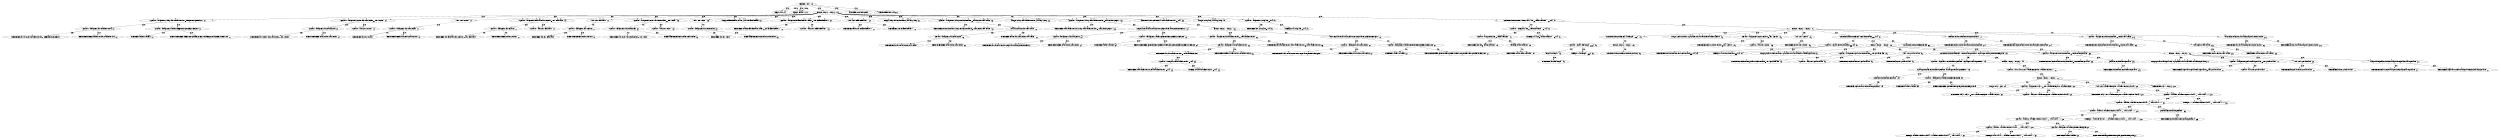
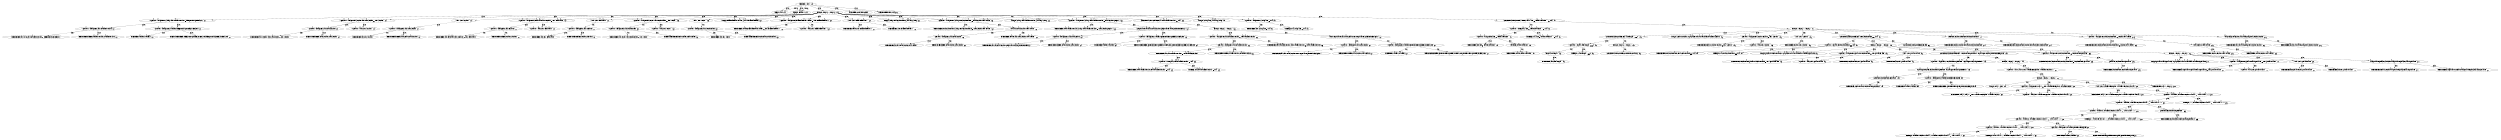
  digraph {
    n1 [label=<(METHOD,&lt;init&gt;)<SUB>779</SUB>>]
    n2 [label=<(PARAM,this)<SUB>779</SUB>>]
    n3 [label=<(PARAM,Reader r)<SUB>779</SUB>>]
    n4 [label=<(BLOCK,&lt;empty&gt;,&lt;empty&gt;)<SUB>779</SUB>>]
    n5 [label=<(MODIFIER,CONSTRUCTOR)>]
    n6 [label=<(METHOD_RETURN,void)<SUB>818</SUB>>]
    n7 [label=<(&lt;operator&gt;.assignment,String this.manifestVersion = DEFAULT_MANIFEST_...)<SUB>721</SUB>>]
    n8 [label=<(&lt;operator&gt;.assignment,Section this.mainSection = new Section())<SUB>724</SUB>>]
    n9 [label=<(&lt;init&gt;,new Section())<SUB>724</SUB>>]
    n10 [label=<(&lt;operator&gt;.assignment,Hashtable this.sections = new Hashtable())<SUB>727</SUB>>]
    n11 [label=<(&lt;init&gt;,new Hashtable())<SUB>727</SUB>>]
    n12 [label=<(&lt;operator&gt;.assignment,Vector this.sectionIndex = new Vector())<SUB>730</SUB>>]
    n13 [label=<(&lt;init&gt;,new Vector())<SUB>730</SUB>>]
    n14 [label=<(LOCAL,BufferedReader reader: java.io.BufferedReader)<SUB>780</SUB>>]
    n15 [label=<(&lt;operator&gt;.assignment,BufferedReader reader = new BufferedReader(r))<SUB>780</SUB>>]
    n16 [label=<(&lt;init&gt;,new BufferedReader(r))<SUB>780</SUB>>]
    n17 [label=<(LOCAL,String nextSectionName: java.lang.String)<SUB>782</SUB>>]
    n18 [label=<(&lt;operator&gt;.assignment,String nextSectionName = mainSection.read(reader))<SUB>782</SUB>>]
    n19 [label=<(LOCAL,String readManifestVersion: java.lang.String)<SUB>783</SUB>>]
    n20 [label=<(&lt;operator&gt;.assignment,String readManifestVersion = mainSection.getAtt...)<SUB>783</SUB>>]
    n21 [label=<(CONTROL_STRUCTURE,IF,if (readManifestVersion != null))<SUB>785</SUB>>]
    n22 [label=<(LOCAL,String line: java.lang.String)<SUB>790</SUB>>]
    n23 [label=<(&lt;operator&gt;.assignment,String line = null)<SUB>790</SUB>>]
    n24 [label=<(CONTROL_STRUCTURE,WHILE,while ((line = reader.readLine()) != null))<SUB>791</SUB>>]
    n25 [label=<(&lt;operator&gt;.fieldAccess,this.manifestVersion)<SUB>721</SUB>>]
    n26 [label=<(&lt;operator&gt;.fieldAccess,Manifest.DEFAULT_MANIFEST_VERSION)<SUB>721</SUB>>]
    n27 [label=<(&lt;operator&gt;.fieldAccess,this.mainSection)<SUB>724</SUB>>]
    n28 [label=<(&lt;operator&gt;.alloc,new Section())<SUB>724</SUB>>]
    n29 [label=<(&lt;operator&gt;.fieldAccess,this.mainSection)<SUB>724</SUB>>]
    n30 [label=<(&lt;operator&gt;.fieldAccess,this.sections)<SUB>727</SUB>>]
    n31 [label=<(&lt;operator&gt;.alloc,new Hashtable())<SUB>727</SUB>>]
    n32 [label=<(&lt;operator&gt;.fieldAccess,this.sections)<SUB>727</SUB>>]
    n33 [label=<(&lt;operator&gt;.fieldAccess,this.sectionIndex)<SUB>730</SUB>>]
    n34 [label=<(&lt;operator&gt;.alloc,new Vector())<SUB>730</SUB>>]
    n35 [label=<(&lt;operator&gt;.fieldAccess,this.sectionIndex)<SUB>730</SUB>>]
    n36 [label=<(IDENTIFIER,reader,BufferedReader reader = new BufferedReader(r))<SUB>780</SUB>>]
    n37 [label=<(&lt;operator&gt;.alloc,new BufferedReader(r))<SUB>780</SUB>>]
    n38 [label=<(IDENTIFIER,reader,new BufferedReader(r))<SUB>780</SUB>>]
    n39 [label=<(IDENTIFIER,r,new BufferedReader(r))<SUB>780</SUB>>]
    n40 [label=<(IDENTIFIER,nextSectionName,String nextSectionName = mainSection.read(reader))<SUB>782</SUB>>]
    n41 [label=<(read,this.mainSection.read(reader))<SUB>782</SUB>>]
    n42 [label=<(IDENTIFIER,readManifestVersion,String readManifestVersion = mainSection.getAtt...)<SUB>783</SUB>>]
    n43 [label=<(getAttributeValue,this.mainSection.getAttributeValue(ATTRIBUTE_MA...)<SUB>784</SUB>>]
    n44 [label=<(BLOCK,&lt;empty&gt;,&lt;empty&gt;)<SUB>785</SUB>>]
    n45 [label=<(IDENTIFIER,line,String line = null)<SUB>790</SUB>>]
    n46 [label=<(LITERAL,null,String line = null)<SUB>790</SUB>>]
    n47 [label=<(&lt;operator&gt;.notEquals,(line = reader.readLine()) != null)<SUB>791</SUB>>]
    n48 [label=<(BLOCK,&lt;empty&gt;,&lt;empty&gt;)<SUB>791</SUB>>]
    n49 [label=<(IDENTIFIER,this,String this.manifestVersion = DEFAULT_MANIFEST_...)>]
    n50 [label=<(FIELD_IDENTIFIER,manifestVersion,manifestVersion)<SUB>721</SUB>>]
    n51 [label=<(TYPE_REF,Manifest,Manifest)<SUB>721</SUB>>]
    n52 [label=<(FIELD_IDENTIFIER,DEFAULT_MANIFEST_VERSION,DEFAULT_MANIFEST_VERSION)<SUB>721</SUB>>]
    n53 [label=<(IDENTIFIER,this,Section this.mainSection = new Section())>]
    n54 [label=<(FIELD_IDENTIFIER,mainSection,mainSection)<SUB>724</SUB>>]
    n55 [label=<(IDENTIFIER,this,new Section())>]
    n56 [label=<(FIELD_IDENTIFIER,mainSection,mainSection)<SUB>724</SUB>>]
    n57 [label=<(IDENTIFIER,this,Hashtable this.sections = new Hashtable())>]
    n58 [label=<(FIELD_IDENTIFIER,sections,sections)<SUB>727</SUB>>]
    n59 [label=<(IDENTIFIER,this,new Hashtable())>]
    n60 [label=<(FIELD_IDENTIFIER,sections,sections)<SUB>727</SUB>>]
    n61 [label=<(IDENTIFIER,this,Vector this.sectionIndex = new Vector())>]
    n62 [label=<(FIELD_IDENTIFIER,sectionIndex,sectionIndex)<SUB>730</SUB>>]
    n63 [label=<(IDENTIFIER,this,new Vector())>]
    n64 [label=<(FIELD_IDENTIFIER,sectionIndex,sectionIndex)<SUB>730</SUB>>]
    n65 [label=<(&lt;operator&gt;.fieldAccess,this.mainSection)<SUB>782</SUB>>]
    n66 [label=<(IDENTIFIER,reader,this.mainSection.read(reader))<SUB>782</SUB>>]
    n67 [label=<(IDENTIFIER,this,this.mainSection.read(reader))>]
    n68 [label=<(FIELD_IDENTIFIER,mainSection,mainSection)<SUB>782</SUB>>]
    n69 [label=<(&lt;operator&gt;.fieldAccess,this.mainSection)<SUB>784</SUB>>]
    n70 [label=<(&lt;operator&gt;.fieldAccess,Manifest.ATTRIBUTE_MANIFEST_VERSION)<SUB>784</SUB>>]
    n71 [label=<(IDENTIFIER,this,this.mainSection.getAttributeValue(ATTRIBUTE_MA...)>]
    n72 [label=<(FIELD_IDENTIFIER,mainSection,mainSection)<SUB>784</SUB>>]
    n73 [label=<(TYPE_REF,Manifest,Manifest)<SUB>784</SUB>>]
    n74 [label=<(FIELD_IDENTIFIER,ATTRIBUTE_MANIFEST_VERSION,ATTRIBUTE_MANIFEST_VERSION)<SUB>784</SUB>>]
    n75 [label=<(&lt;operator&gt;.notEquals,readManifestVersion != null)<SUB>785</SUB>>]
    n76 [label=<(IDENTIFIER,readManifestVersion,readManifestVersion != null)<SUB>785</SUB>>]
    n77 [label=<(LITERAL,null,readManifestVersion != null)<SUB>785</SUB>>]
    n78 [label=<(&lt;operator&gt;.assignment,this.manifestVersion = readManifestVersion)<SUB>786</SUB>>]
    n79 [label=<(removeAttribute,this.mainSection.removeAttribute(ATTRIBUTE_MANI...)<SUB>787</SUB>>]
    n80 [label=<(&lt;operator&gt;.fieldAccess,this.manifestVersion)<SUB>786</SUB>>]
    n81 [label=<(IDENTIFIER,readManifestVersion,this.manifestVersion = readManifestVersion)<SUB>786</SUB>>]
    n82 [label=<(&lt;operator&gt;.fieldAccess,this.mainSection)<SUB>787</SUB>>]
    n83 [label=<(&lt;operator&gt;.fieldAccess,Manifest.ATTRIBUTE_MANIFEST_VERSION)<SUB>787</SUB>>]
    n84 [label=<(IDENTIFIER,this,this.manifestVersion = readManifestVersion)>]
    n85 [label=<(FIELD_IDENTIFIER,manifestVersion,manifestVersion)<SUB>786</SUB>>]
    n86 [label=<(IDENTIFIER,this,this.mainSection.removeAttribute(ATTRIBUTE_MANI...)>]
    n87 [label=<(FIELD_IDENTIFIER,mainSection,mainSection)<SUB>787</SUB>>]
    n88 [label=<(TYPE_REF,Manifest,Manifest)<SUB>787</SUB>>]
    n89 [label=<(FIELD_IDENTIFIER,ATTRIBUTE_MANIFEST_VERSION,ATTRIBUTE_MANIFEST_VERSION)<SUB>787</SUB>>]
    n90 [label=<(&lt;operator&gt;.assignment,line = reader.readLine())<SUB>791</SUB>>]
    n91 [label=<(LITERAL,null,(line = reader.readLine()) != null)<SUB>791</SUB>>]
    n92 [label=<(CONTROL_STRUCTURE,IF,if (line.length() == 0))<SUB>792</SUB>>]
    n93 [label=<(LOCAL,Section section: org.apache.tools.ant.taskdefs.Manifest$Section)<SUB>796</SUB>>]
    n94 [label=<(&lt;operator&gt;.assignment,Section section = new Section())<SUB>796</SUB>>]
    n95 [label=<(&lt;init&gt;,new Section())<SUB>796</SUB>>]
    n96 [label=<(CONTROL_STRUCTURE,IF,if (nextSectionName == null))<SUB>797</SUB>>]
    n97 [label=<(setName,section.setName(nextSectionName))<SUB>814</SUB>>]
    n98 [label=<(&lt;operator&gt;.assignment,nextSectionName = section.read(reader))<SUB>815</SUB>>]
    n99 [label=<(addConfiguredSection,this.addConfiguredSection(section))<SUB>816</SUB>>]
    n100 [label=<(IDENTIFIER,line,line = reader.readLine())<SUB>791</SUB>>]
    n101 [label=<(readLine,reader.readLine())<SUB>791</SUB>>]
    n102 [label=<(IDENTIFIER,reader,reader.readLine())<SUB>791</SUB>>]
    n103 [label=<(&lt;operator&gt;.equals,line.length() == 0)<SUB>792</SUB>>]
    n104 [label=<(BLOCK,&lt;empty&gt;,&lt;empty&gt;)<SUB>792</SUB>>]
    n105 [label=<(IDENTIFIER,section,Section section = new Section())<SUB>796</SUB>>]
    n106 [label=<(&lt;operator&gt;.alloc,new Section())<SUB>796</SUB>>]
    n107 [label=<(IDENTIFIER,section,new Section())<SUB>796</SUB>>]
    n108 [label=<(&lt;operator&gt;.equals,nextSectionName == null)<SUB>797</SUB>>]
    n109 [label=<(BLOCK,&lt;empty&gt;,&lt;empty&gt;)<SUB>797</SUB>>]
    n110 [label=<(CONTROL_STRUCTURE,ELSE,else)<SUB>806</SUB>>]
    n111 [label=<(IDENTIFIER,section,section.setName(nextSectionName))<SUB>814</SUB>>]
    n112 [label=<(IDENTIFIER,nextSectionName,section.setName(nextSectionName))<SUB>814</SUB>>]
    n113 [label=<(IDENTIFIER,nextSectionName,nextSectionName = section.read(reader))<SUB>815</SUB>>]
    n114 [label=<(read,section.read(reader))<SUB>815</SUB>>]
    n115 [label=<(IDENTIFIER,this,this.addConfiguredSection(section))<SUB>816</SUB>>]
    n116 [label=<(IDENTIFIER,section,this.addConfiguredSection(section))<SUB>816</SUB>>]
    n117 [label=<(length,line.length())<SUB>792</SUB>>]
    n118 [label=<(LITERAL,0,line.length() == 0)<SUB>792</SUB>>]
    n119 [label=<(CONTROL_STRUCTURE,CONTINUE,continue;)<SUB>793</SUB>>]
    n120 [label=<(IDENTIFIER,line,line.length())<SUB>792</SUB>>]
    n121 [label=<(IDENTIFIER,nextSectionName,nextSectionName == null)<SUB>797</SUB>>]
    n122 [label=<(LITERAL,null,nextSectionName == null)<SUB>797</SUB>>]
    n123 [label=<(LOCAL,Attribute sectionName: org.apache.tools.ant.taskdefs.Manifest$Attribute)<SUB>798</SUB>>]
    n124 [label=<(&lt;operator&gt;.assignment,Attribute sectionName = new Attribute(line))<SUB>798</SUB>>]
    n125 [label=<(&lt;init&gt;,new Attribute(line))<SUB>798</SUB>>]
    n126 [label=<(CONTROL_STRUCTURE,IF,if (!sectionName.getName().equalsIgnoreCase(ATTRIBUTE_NAME)))<SUB>799</SUB>>]
    n127 [label=<(&lt;operator&gt;.assignment,nextSectionName = sectionName.getValue())<SUB>805</SUB>>]
    n128 [label=<(BLOCK,&lt;empty&gt;,&lt;empty&gt;)<SUB>806</SUB>>]
    n129 [label=<(IDENTIFIER,sectionName,Attribute sectionName = new Attribute(line))<SUB>798</SUB>>]
    n130 [label=<(&lt;operator&gt;.alloc,new Attribute(line))<SUB>798</SUB>>]
    n131 [label=<(IDENTIFIER,sectionName,new Attribute(line))<SUB>798</SUB>>]
    n132 [label=<(IDENTIFIER,line,new Attribute(line))<SUB>798</SUB>>]
    n133 [label=<(&lt;operator&gt;.logicalNot,!sectionName.getName().equalsIgnoreCase(ATTRIBU...)<SUB>799</SUB>>]
    n134 [label=<(BLOCK,&lt;empty&gt;,&lt;empty&gt;)<SUB>799</SUB>>]
    n135 [label=<(IDENTIFIER,nextSectionName,nextSectionName = sectionName.getValue())<SUB>805</SUB>>]
    n136 [label=<(getValue,sectionName.getValue())<SUB>805</SUB>>]
    n137 [label=<(equalsIgnoreCase,sectionName.getName().equalsIgnoreCase(ATTRIBUT...)<SUB>799</SUB>>]
    n138 [label=<(&lt;operator&gt;.throw,throw new ManifestException(&quot;Manifest sections ...)<SUB>800</SUB>>]
    n139 [label=<(getName,sectionName.getName())<SUB>799</SUB>>]
    n140 [label=<(&lt;operator&gt;.fieldAccess,Manifest.ATTRIBUTE_NAME)<SUB>799</SUB>>]
    n141 [label=<(IDENTIFIER,sectionName,sectionName.getName())<SUB>799</SUB>>]
    n142 [label=<(TYPE_REF,Manifest,Manifest)<SUB>799</SUB>>]
    n143 [label=<(FIELD_IDENTIFIER,ATTRIBUTE_NAME,ATTRIBUTE_NAME)<SUB>799</SUB>>]
    n144 [label=<(BLOCK,&lt;empty&gt;,&lt;empty&gt;)<SUB>800</SUB>>]
    n145 [label=<(LOCAL,$obj17: ANY)<SUB>800</SUB>>]
    n146 [label=<(&lt;operator&gt;.assignment,$obj17 = new ManifestException(&quot;Manifest sectio...)<SUB>800</SUB>>]
    n147 [label=<(&lt;init&gt;,new ManifestException(&quot;Manifest sections should...)<SUB>800</SUB>>]
    n148 [label=<(IDENTIFIER,$obj17,&lt;empty&gt;)<SUB>800</SUB>>]
    n149 [label=<(IDENTIFIER,$obj17,$obj17 = new ManifestException(&quot;Manifest sectio...)<SUB>800</SUB>>]
    n150 [label=<(&lt;operator&gt;.alloc,new ManifestException(&quot;Manifest sections should...)<SUB>800</SUB>>]
    n151 [label=<(IDENTIFIER,$obj17,new ManifestException(&quot;Manifest sections should...)<SUB>800</SUB>>]
    n152 [label=<(&lt;operator&gt;.addition,&quot;Manifest sections should &quot; + &quot;start with a \&quot;&quot;...)<SUB>800</SUB>>]
    n153 [label=<(&lt;operator&gt;.addition,&quot;Manifest sections should &quot; + &quot;start with a \&quot;&quot;...)<SUB>800</SUB>>]
    n154 [label=<(LITERAL,&quot;\&quot;&quot;,&quot;Manifest sections should &quot; + &quot;start with a \&quot;&quot;...)<SUB>803</SUB>>]
    n155 [label=<(&lt;operator&gt;.addition,&quot;Manifest sections should &quot; + &quot;start with a \&quot;&quot;...)<SUB>800</SUB>>]
    n156 [label=<(getName,sectionName.getName())<SUB>803</SUB>>]
    n157 [label=<(&lt;operator&gt;.addition,&quot;Manifest sections should &quot; + &quot;start with a \&quot;&quot;...)<SUB>800</SUB>>]
    n158 [label=<(LITERAL,&quot;\&quot; attribute and not \&quot;&quot;,&quot;Manifest sections should &quot; + &quot;start with a \&quot;&quot;...)<SUB>802</SUB>>]
    n159 [label=<(IDENTIFIER,sectionName,sectionName.getName())<SUB>803</SUB>>]
    n160 [label=<(&lt;operator&gt;.addition,&quot;Manifest sections should &quot; + &quot;start with a \&quot;&quot;)<SUB>800</SUB>>]
    n161 [label=<(&lt;operator&gt;.fieldAccess,Manifest.ATTRIBUTE_NAME)<SUB>801</SUB>>]
    n162 [label=<(LITERAL,&quot;Manifest sections should &quot;,&quot;Manifest sections should &quot; + &quot;start with a \&quot;&quot;)<SUB>800</SUB>>]
    n163 [label=<(LITERAL,&quot;start with a \&quot;&quot;,&quot;Manifest sections should &quot; + &quot;start with a \&quot;&quot;)<SUB>801</SUB>>]
    n164 [label=<(TYPE_REF,Manifest,Manifest)<SUB>801</SUB>>]
    n165 [label=<(FIELD_IDENTIFIER,ATTRIBUTE_NAME,ATTRIBUTE_NAME)<SUB>801</SUB>>]
    n166 [label=<(IDENTIFIER,sectionName,sectionName.getValue())<SUB>805</SUB>>]
    n167 [label=<(LOCAL,Attribute firstAttribute: org.apache.tools.ant.taskdefs.Manifest$Attribute)<SUB>810</SUB>>]
    n168 [label=<(&lt;operator&gt;.assignment,Attribute firstAttribute = new Attribute(line))<SUB>810</SUB>>]
    n169 [label=<(&lt;init&gt;,new Attribute(line))<SUB>810</SUB>>]
    n170 [label=<(addAttributeAndCheck,section.addAttributeAndCheck(firstAttribute))<SUB>811</SUB>>]
    n171 [label=<(IDENTIFIER,firstAttribute,Attribute firstAttribute = new Attribute(line))<SUB>810</SUB>>]
    n172 [label=<(&lt;operator&gt;.alloc,new Attribute(line))<SUB>810</SUB>>]
    n173 [label=<(IDENTIFIER,firstAttribute,new Attribute(line))<SUB>810</SUB>>]
    n174 [label=<(IDENTIFIER,line,new Attribute(line))<SUB>810</SUB>>]
    n175 [label=<(IDENTIFIER,section,section.addAttributeAndCheck(firstAttribute))<SUB>811</SUB>>]
    n176 [label=<(IDENTIFIER,firstAttribute,section.addAttributeAndCheck(firstAttribute))<SUB>811</SUB>>]
    n177 [label=<(IDENTIFIER,section,section.read(reader))<SUB>815</SUB>>]
    n178 [label=<(IDENTIFIER,reader,section.read(reader))<SUB>815</SUB>>]
    n1 -> n2 [label="AST: "]
    n1 -> n2 [label="DDG: "]
    n1 -> n3 [label="AST: "]
    n1 -> n3 [label="DDG: "]
    n1 -> n4 [label="AST: "]
    n1 -> n5 [label="AST: "]
    n1 -> n6 [label="AST: "]
    n4 -> n7 [label="AST: "]
    n4 -> n8 [label="AST: "]
    n4 -> n9 [label="AST: "]
    n4 -> n10 [label="AST: "]
    n4 -> n11 [label="AST: "]
    n4 -> n12 [label="AST: "]
    n4 -> n13 [label="AST: "]
    n4 -> n14 [label="AST: "]
    n4 -> n15 [label="AST: "]
    n4 -> n16 [label="AST: "]
    n4 -> n17 [label="AST: "]
    n4 -> n18 [label="AST: "]
    n4 -> n19 [label="AST: "]
    n4 -> n20 [label="AST: "]
    n4 -> n21 [label="AST: "]
    n4 -> n22 [label="AST: "]
    n4 -> n23 [label="AST: "]
    n4 -> n24 [label="AST: "]
    n7 -> n25 [label="AST: "]
    n7 -> n26 [label="AST: "]
    n8 -> n27 [label="AST: "]
    n8 -> n28 [label="AST: "]
    n9 -> n29 [label="AST: "]
    n10 -> n30 [label="AST: "]
    n10 -> n31 [label="AST: "]
    n11 -> n32 [label="AST: "]
    n12 -> n33 [label="AST: "]
    n12 -> n34 [label="AST: "]
    n13 -> n35 [label="AST: "]
    n15 -> n36 [label="AST: "]
    n15 -> n37 [label="AST: "]
    n16 -> n38 [label="AST: "]
    n16 -> n39 [label="AST: "]
    n18 -> n40 [label="AST: "]
    n18 -> n41 [label="AST: "]
    n20 -> n42 [label="AST: "]
    n20 -> n43 [label="AST: "]
    n21 -> n44 [label="AST: "]
    n23 -> n45 [label="AST: "]
    n23 -> n46 [label="AST: "]
    n24 -> n47 [label="AST: "]
    n24 -> n48 [label="AST: "]
    n25 -> n49 [label="AST: "]
    n25 -> n50 [label="AST: "]
    n26 -> n51 [label="AST: "]
    n26 -> n52 [label="AST: "]
    n27 -> n53 [label="AST: "]
    n27 -> n54 [label="AST: "]
    n29 -> n55 [label="AST: "]
    n29 -> n56 [label="AST: "]
    n30 -> n57 [label="AST: "]
    n30 -> n58 [label="AST: "]
    n32 -> n59 [label="AST: "]
    n32 -> n60 [label="AST: "]
    n33 -> n61 [label="AST: "]
    n33 -> n62 [label="AST: "]
    n35 -> n63 [label="AST: "]
    n35 -> n64 [label="AST: "]
    n41 -> n65 [label="AST: "]
    n41 -> n66 [label="AST: "]
    n43 -> n69 [label="AST: "]
    n43 -> n70 [label="AST: "]
    n44 -> n78 [label="AST: "]
    n44 -> n79 [label="AST: "]
    n47 -> n90 [label="AST: "]
    n47 -> n91 [label="AST: "]
    n48 -> n92 [label="AST: "]
    n48 -> n93 [label="AST: "]
    n48 -> n94 [label="AST: "]
    n48 -> n95 [label="AST: "]
    n48 -> n96 [label="AST: "]
    n48 -> n97 [label="AST: "]
    n48 -> n98 [label="AST: "]
    n48 -> n99 [label="AST: "]
    n65 -> n67 [label="AST: "]
    n65 -> n68 [label="AST: "]
    n69 -> n71 [label="AST: "]
    n69 -> n72 [label="AST: "]
    n70 -> n73 [label="AST: "]
    n70 -> n74 [label="AST: "]
    n75 -> n76 [label="AST: "]
    n75 -> n77 [label="AST: "]
    n78 -> n80 [label="AST: "]
    n78 -> n81 [label="AST: "]
    n79 -> n82 [label="AST: "]
    n79 -> n83 [label="AST: "]
    n80 -> n84 [label="AST: "]
    n80 -> n85 [label="AST: "]
    n82 -> n86 [label="AST: "]
    n82 -> n87 [label="AST: "]
    n83 -> n88 [label="AST: "]
    n83 -> n89 [label="AST: "]
    n84 -> n75 [label="AST: "]
    n90 -> n100 [label="AST: "]
    n90 -> n101 [label="AST: "]
+   n92 -> n103 [label="AST: "]
    n92 -> n104 [label="AST: "]
    n94 -> n105 [label="AST: "]
    n94 -> n106 [label="AST: "]
    n95 -> n107 [label="AST: "]
    n96 -> n108 [label="AST: "]
    n96 -> n109 [label="AST: "]
    n96 -> n110 [label="AST: "]
    n97 -> n111 [label="AST: "]
    n97 -> n112 [label="AST: "]
    n98 -> n113 [label="AST: "]
    n98 -> n114 [label="AST: "]
    n99 -> n115 [label="AST: "]
    n99 -> n116 [label="AST: "]
    n101 -> n102 [label="AST: "]
    n103 -> n117 [label="AST: "]
    n103 -> n118 [label="AST: "]
    n104 -> n119 [label="AST: "]
    n108 -> n121 [label="AST: "]
    n108 -> n122 [label="AST: "]
    n109 -> n123 [label="AST: "]
    n109 -> n124 [label="AST: "]
    n109 -> n125 [label="AST: "]
    n109 -> n126 [label="AST: "]
    n109 -> n127 [label="AST: "]
    n110 -> n128 [label="AST: "]
    n114 -> n177 [label="AST: "]
    n114 -> n178 [label="AST: "]
    n117 -> n120 [label="AST: "]
    n124 -> n129 [label="AST: "]
    n124 -> n130 [label="AST: "]
    n125 -> n131 [label="AST: "]
    n125 -> n132 [label="AST: "]
    n126 -> n133 [label="AST: "]
    n126 -> n134 [label="AST: "]
    n127 -> n135 [label="AST: "]
    n127 -> n136 [label="AST: "]
    n128 -> n167 [label="AST: "]
    n128 -> n168 [label="AST: "]
    n128 -> n169 [label="AST: "]
    n128 -> n170 [label="AST: "]
    n133 -> n137 [label="AST: "]
    n134 -> n138 [label="AST: "]
    n136 -> n166 [label="AST: "]
    n137 -> n139 [label="AST: "]
    n137 -> n140 [label="AST: "]
    n138 -> n144 [label="AST: "]
    n139 -> n141 [label="AST: "]
    n140 -> n142 [label="AST: "]
    n140 -> n143 [label="AST: "]
    n144 -> n145 [label="AST: "]
    n144 -> n146 [label="AST: "]
    n144 -> n147 [label="AST: "]
    n144 -> n148 [label="AST: "]
    n146 -> n149 [label="AST: "]
    n146 -> n150 [label="AST: "]
    n147 -> n151 [label="AST: "]
    n147 -> n152 [label="AST: "]
    n152 -> n153 [label="AST: "]
    n152 -> n154 [label="AST: "]
    n153 -> n155 [label="AST: "]
    n153 -> n156 [label="AST: "]
    n155 -> n157 [label="AST: "]
    n155 -> n158 [label="AST: "]
    n156 -> n159 [label="AST: "]
    n157 -> n160 [label="AST: "]
    n157 -> n161 [label="AST: "]
    n160 -> n162 [label="AST: "]
    n160 -> n163 [label="AST: "]
    n161 -> n164 [label="AST: "]
    n161 -> n165 [label="AST: "]
    n168 -> n171 [label="AST: "]
    n168 -> n172 [label="AST: "]
    n169 -> n173 [label="AST: "]
    n169 -> n174 [label="AST: "]
    n170 -> n175 [label="AST: "]
    n170 -> n176 [label="AST: "]
  }
